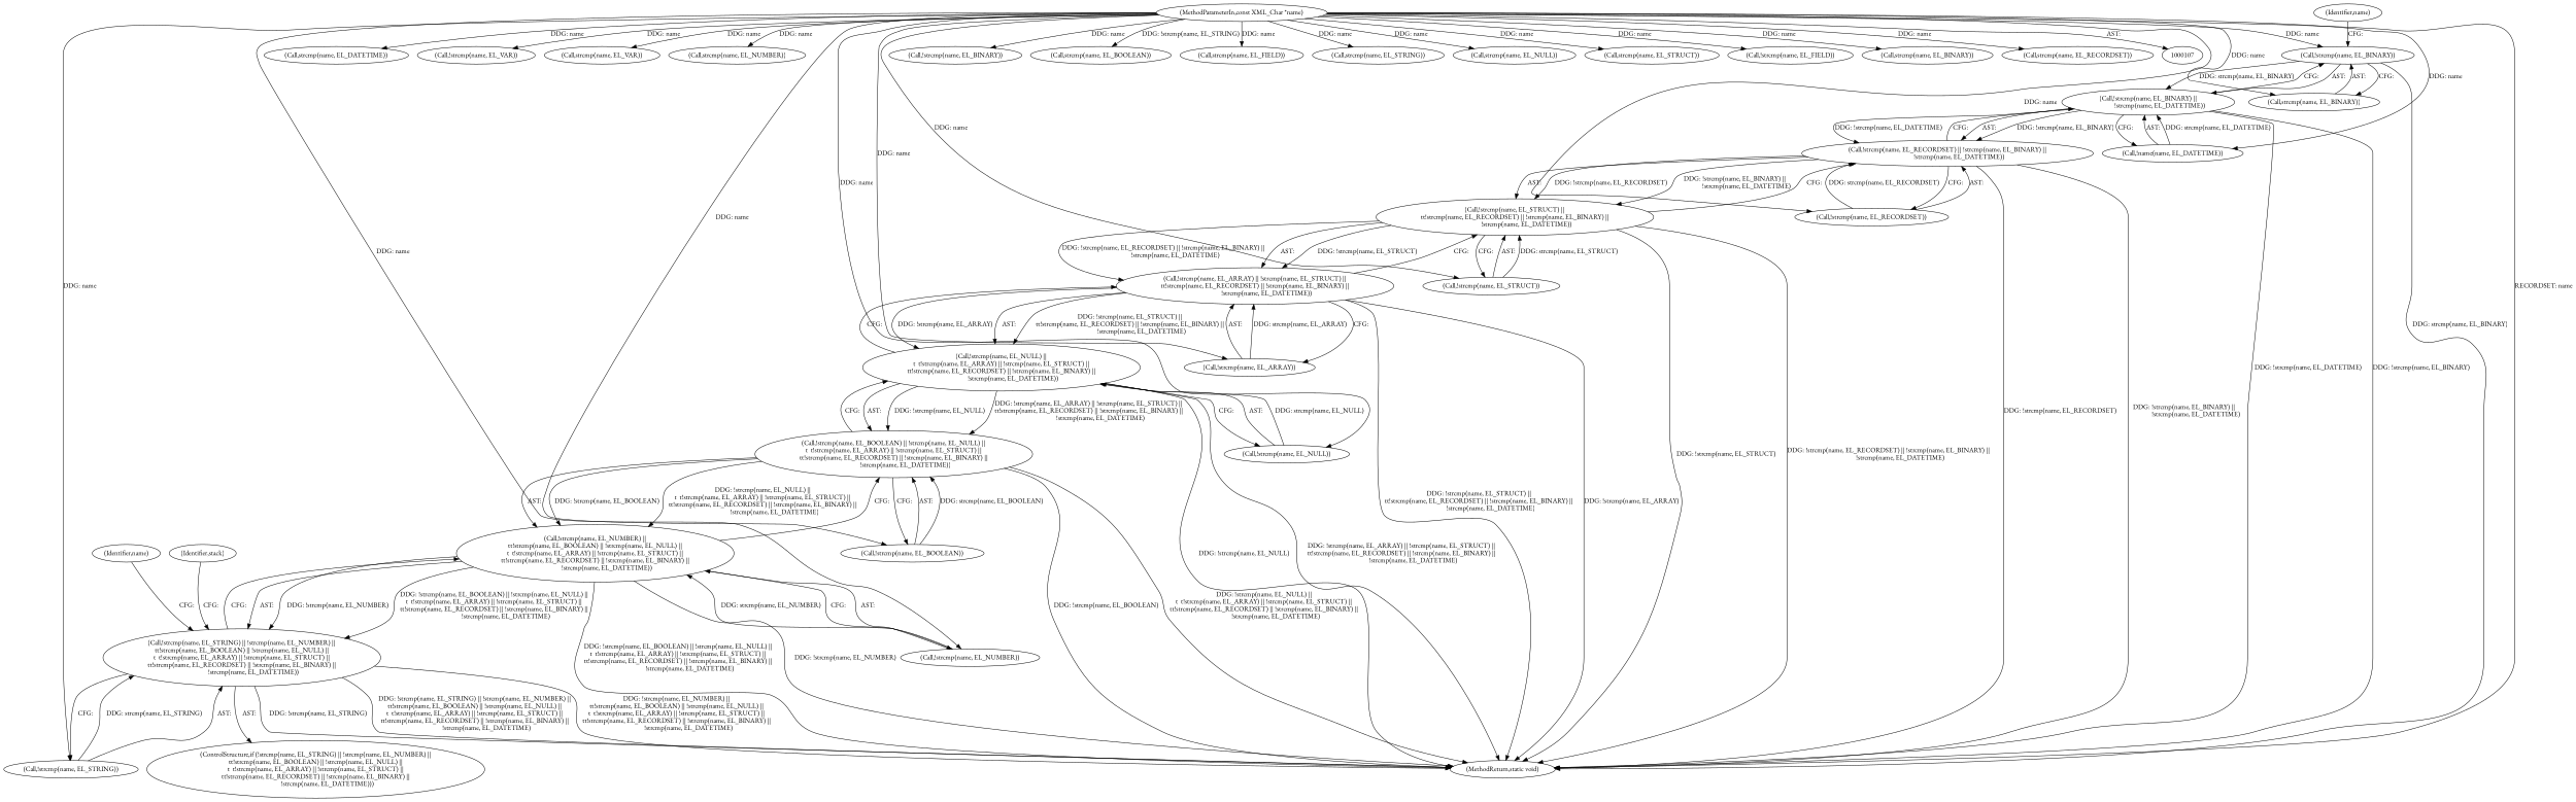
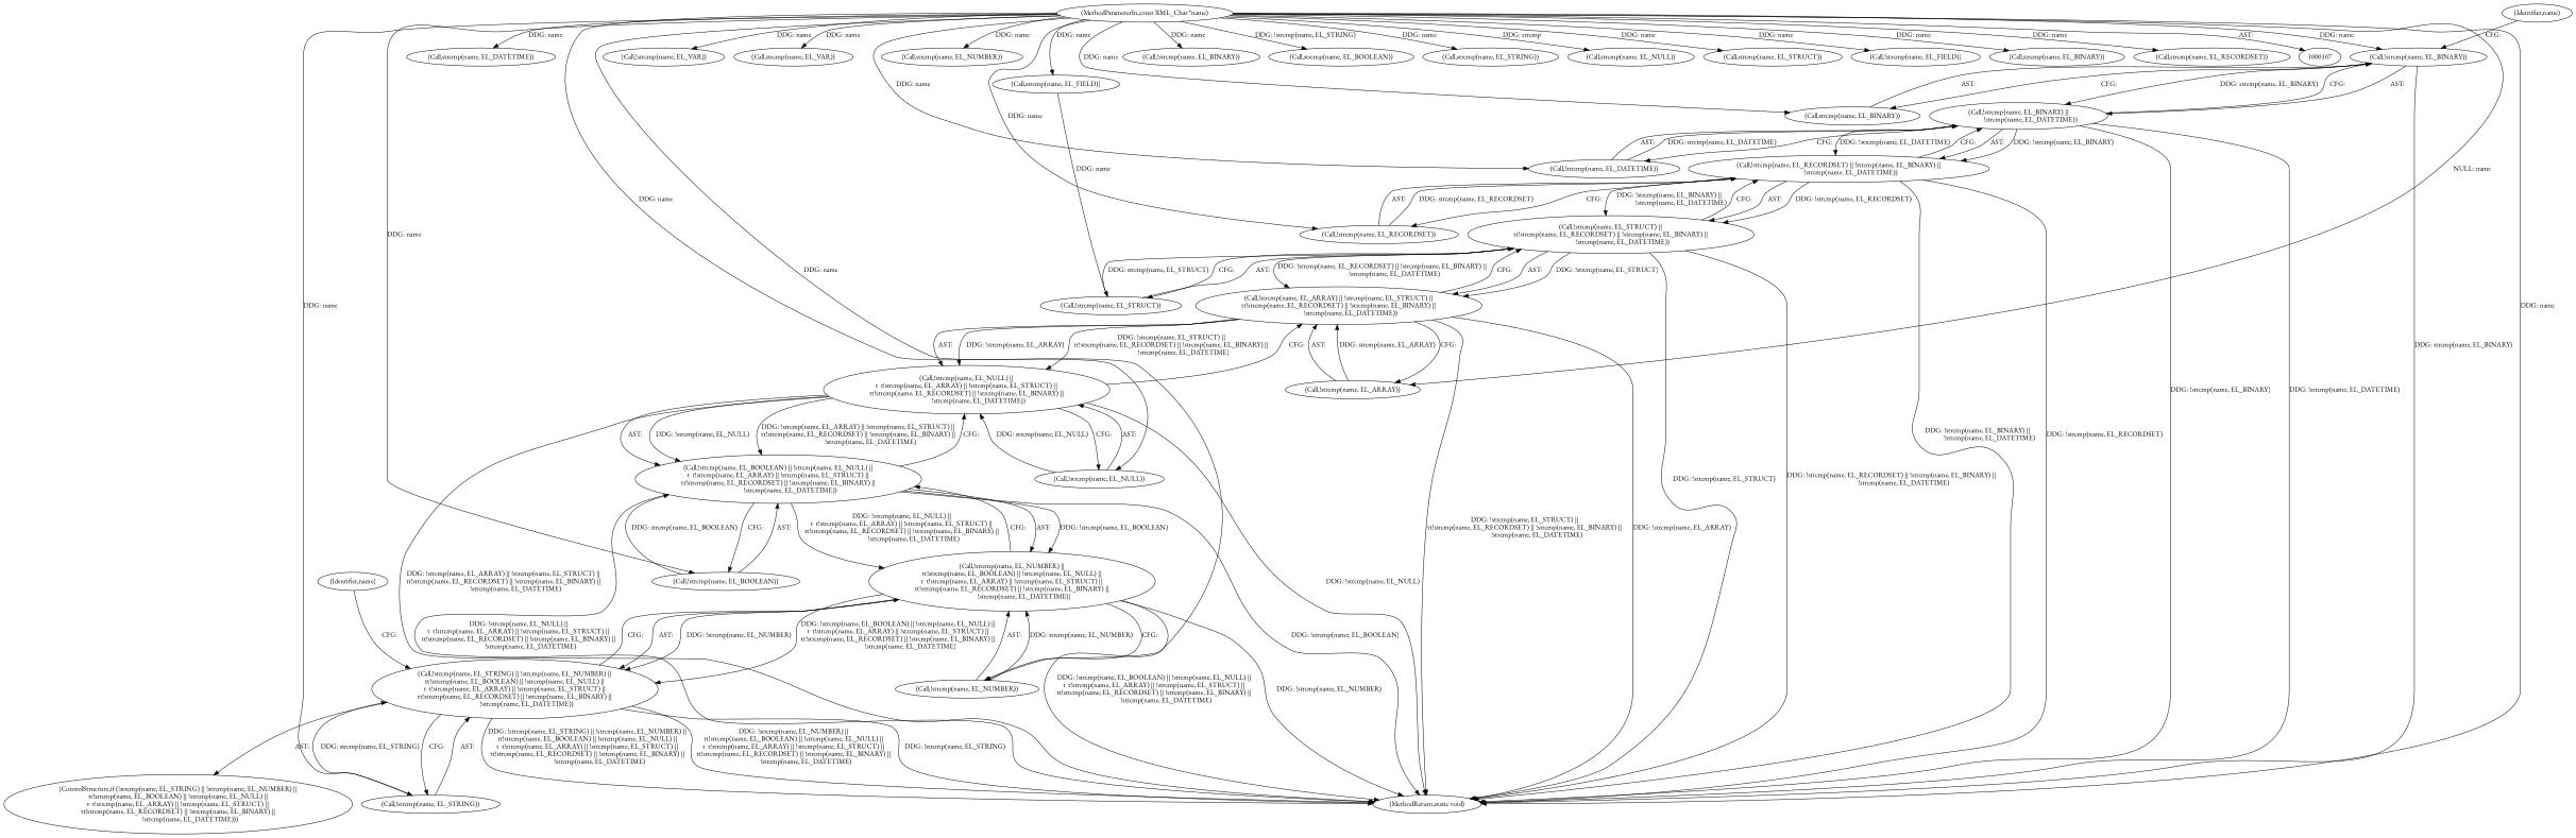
  digraph {
    fontname="EB Garamond"
    node [fontname="EB Garamond"]
    edge [fontname="EB Garamond"]
    n1 [label="(Call,!strcmp(name, EL_BINARY))"]
    n2 [label="(Call,!strcmp(name, EL_BINARY) ||\n                !strcmp(name, EL_DATETIME))"]
    n3 [label="(MethodReturn,static void)"]
    n4 [label="(Call,strcmp(name, EL_BINARY))"]
-   n5 [label="(Call,!name(name, EL_DATETIME))"]
+   n5 [label="(Call,!strcmp(name, EL_DATETIME))"]
    n6 [label="(Call,!strcmp(name, EL_RECORDSET) || !strcmp(name, EL_BINARY) ||\n                !strcmp(name, EL_DATETIME))"]
    n7 [label="(MethodParameterIn,const XML_Char *name)"]
    n8 [label="(Call,strcmp(name, EL_DATETIME))"]
    n9 [label="(Call,!strcmp(name, EL_VAR))"]
    n10 [label="(Call,strcmp(name, EL_VAR))"]
    n11 [label="(Call,strcmp(name, EL_NUMBER))"]
    n12 [label="(Call,!strcmp(name, EL_STRUCT))"]
    n13 [label="(Call,!strcmp(name, EL_NUMBER))"]
    n14 [label="(Call,!strcmp(name, EL_BINARY))"]
    n15 [label="(Call,strcmp(name, EL_BOOLEAN))"]
    n16 [label="(Call,!strcmp(name, EL_RECORDSET))"]
    n17 [label="(Call,strcmp(name, EL_FIELD))"]
    n18 [label="(Call,!strcmp(name, EL_NULL))"]
    n19 [label="(Call,strcmp(name, EL_STRING))"]
    n20 [label="(Call,strcmp(name, EL_NULL))"]
    n21 [label="(Call,strcmp(name, EL_STRUCT))"]
    n22 [label="(Call,!strcmp(name, EL_STRING))"]
    n23 [label="(Call,!strcmp(name, EL_FIELD))"]
    n24 [label="(Call,!strcmp(name, EL_ARRAY))"]
    n25 [label="(Call,strcmp(name, EL_BINARY))"]
    n26 [label="(Call,strcmp(name, EL_RECORDSET))"]
    n27 [label="(Call,!strcmp(name, EL_BOOLEAN))"]
    1000107
    n29 [label="(Call,!strcmp(name, EL_STRUCT) ||\n\t\t!strcmp(name, EL_RECORDSET) || !strcmp(name, EL_BINARY) ||\n                !strcmp(name, EL_DATETIME))"]
    n30 [label="(Call,!strcmp(name, EL_NUMBER) ||\n\t\t!strcmp(name, EL_BOOLEAN) || !strcmp(name, EL_NULL) ||\n\t  \t!strcmp(name, EL_ARRAY) || !strcmp(name, EL_STRUCT) ||\n\t\t!strcmp(name, EL_RECORDSET) || !strcmp(name, EL_BINARY) ||\n                !strcmp(name, EL_DATETIME))"]
    n31 [label="(Call,!strcmp(name, EL_NULL) ||\n\t  \t!strcmp(name, EL_ARRAY) || !strcmp(name, EL_STRUCT) ||\n\t\t!strcmp(name, EL_RECORDSET) || !strcmp(name, EL_BINARY) ||\n                !strcmp(name, EL_DATETIME))"]
    n32 [label="(Call,!strcmp(name, EL_STRING) || !strcmp(name, EL_NUMBER) ||\n\t\t!strcmp(name, EL_BOOLEAN) || !strcmp(name, EL_NULL) ||\n\t  \t!strcmp(name, EL_ARRAY) || !strcmp(name, EL_STRUCT) ||\n\t\t!strcmp(name, EL_RECORDSET) || !strcmp(name, EL_BINARY) ||\n                !strcmp(name, EL_DATETIME))"]
    n33 [label="(Call,!strcmp(name, EL_ARRAY) || !strcmp(name, EL_STRUCT) ||\n\t\t!strcmp(name, EL_RECORDSET) || !strcmp(name, EL_BINARY) ||\n                !strcmp(name, EL_DATETIME))"]
    n34 [label="(Call,!strcmp(name, EL_BOOLEAN) || !strcmp(name, EL_NULL) ||\n\t  \t!strcmp(name, EL_ARRAY) || !strcmp(name, EL_STRUCT) ||\n\t\t!strcmp(name, EL_RECORDSET) || !strcmp(name, EL_BINARY) ||\n                !strcmp(name, EL_DATETIME))"]
    n35 [label="(ControlStructure,if (!strcmp(name, EL_STRING) || !strcmp(name, EL_NUMBER) ||\n\t\t!strcmp(name, EL_BOOLEAN) || !strcmp(name, EL_NULL) ||\n\t  \t!strcmp(name, EL_ARRAY) || !strcmp(name, EL_STRUCT) ||\n\t\t!strcmp(name, EL_RECORDSET) || !strcmp(name, EL_BINARY) ||\n                !strcmp(name, EL_DATETIME)))"]
    n36 [label="(Identifier,name)"]
    n37 [label="(Identifier,name)"]
-   n38 [label="(Identifier,stack)"]
    n1 -> n2 [label="AST: "]
    n1 -> n2 [label="DDG: strcmp(name, EL_BINARY)"]
    n1 -> n3 [label="DDG: strcmp(name, EL_BINARY)"]
    n1 -> n4 [label="CFG: "]
    n2 -> n1 [label="CFG: "]
    n2 -> n3 [label="DDG: !strcmp(name, EL_BINARY)"]
    n2 -> n3 [label="DDG: !strcmp(name, EL_DATETIME)"]
    n2 -> n5 [label="CFG: "]
    n2 -> n6 [label="AST: "]
    n2 -> n6 [label="DDG: !strcmp(name, EL_BINARY)"]
    n2 -> n6 [label="DDG: !strcmp(name, EL_DATETIME)"]
    n4 -> n1 [label="AST: "]
    n5 -> n2 [label="AST: "]
    n5 -> n2 [label="DDG: strcmp(name, EL_DATETIME)"]
    n6 -> n2 [label="CFG: "]
    n6 -> n3 [label="DDG: !strcmp(name, EL_BINARY) ||\n                !strcmp(name, EL_DATETIME)"]
    n6 -> n3 [label="DDG: !strcmp(name, EL_RECORDSET)"]
    n6 -> n16 [label="CFG: "]
    n6 -> n29 [label="AST: "]
    n6 -> n29 [label="DDG: !strcmp(name, EL_RECORDSET)"]
    n6 -> n29 [label="DDG: !strcmp(name, EL_BINARY) ||\n                !strcmp(name, EL_DATETIME)"]
    n7 -> n1 [label="DDG: name"]
-   n7 -> n3 [label="RECORDSET: name"]
+   n7 -> n3 [label="DDG: name"]
    n7 -> n4 [label="DDG: name"]
    n7 -> n5 [label="DDG: name"]
    n7 -> n8 [label="DDG: name"]
    n7 -> n9 [label="DDG: name"]
    n7 -> n10 [label="DDG: name"]
    n7 -> n11 [label="DDG: name"]
-   n7 -> n12 [label="DDG: name"]
+   n17 -> n12 [label="DDG: name"]
    n7 -> n13 [label="DDG: name"]
    n7 -> n14 [label="DDG: name"]
    n7 -> n15 [label="DDG: !strcmp(name, EL_STRING)"]
    n7 -> n16 [label="DDG: name"]
    n7 -> n17 [label="DDG: name"]
    n7 -> n18 [label="DDG: name"]
    n7 -> n19 [label="DDG: name"]
-   n7 -> n20 [label="DDG: name"]
+   n7 -> n20 [label="DDG: strcmp"]
    n7 -> n21 [label="DDG: name"]
    n7 -> n22 [label="DDG: name"]
    n7 -> n23 [label="DDG: name"]
-   n7 -> n24 [label="DDG: name"]
+   n7 -> n24 [label="NULL: name"]
    n7 -> n25 [label="DDG: name"]
    n7 -> n26 [label="DDG: name"]
    n7 -> n27 [label="DDG: name"]
    n7 -> 1000107 [label="AST: "]
    n12 -> n29 [label="AST: "]
    n12 -> n29 [label="DDG: strcmp(name, EL_STRUCT)"]
    n13 -> n30 [label="AST: "]
    n13 -> n30 [label="DDG: strcmp(name, EL_NUMBER)"]
    n16 -> n6 [label="AST: "]
    n16 -> n6 [label="DDG: strcmp(name, EL_RECORDSET)"]
    n18 -> n31 [label="AST: "]
    n18 -> n31 [label="DDG: strcmp(name, EL_NULL)"]
    n22 -> n32 [label="AST: "]
    n22 -> n32 [label="DDG: strcmp(name, EL_STRING)"]
    n24 -> n33 [label="AST: "]
    n24 -> n33 [label="DDG: strcmp(name, EL_ARRAY)"]
    n27 -> n34 [label="AST: "]
    n27 -> n34 [label="DDG: strcmp(name, EL_BOOLEAN)"]
    n29 -> n3 [label="DDG: !strcmp(name, EL_STRUCT)"]
    n29 -> n3 [label="DDG: !strcmp(name, EL_RECORDSET) || !strcmp(name, EL_BINARY) ||\n                !strcmp(name, EL_DATETIME)"]
    n29 -> n6 [label="CFG: "]
    n29 -> n12 [label="CFG: "]
    n29 -> n33 [label="AST: "]
    n29 -> n33 [label="DDG: !strcmp(name, EL_STRUCT)"]
    n29 -> n33 [label="DDG: !strcmp(name, EL_RECORDSET) || !strcmp(name, EL_BINARY) ||\n                !strcmp(name, EL_DATETIME)"]
    n30 -> n3 [label="DDG: !strcmp(name, EL_NUMBER)"]
    n30 -> n3 [label="DDG: !strcmp(name, EL_BOOLEAN) || !strcmp(name, EL_NULL) ||\n\t  \t!strcmp(name, EL_ARRAY) || !strcmp(name, EL_STRUCT) ||\n\t\t!strcmp(name, EL_RECORDSET) || !strcmp(name, EL_BINARY) ||\n                !strcmp(name, EL_DATETIME)"]
    n30 -> n13 [label="CFG: "]
    n30 -> n32 [label="AST: "]
    n30 -> n32 [label="DDG: !strcmp(name, EL_NUMBER)"]
    n30 -> n32 [label="DDG: !strcmp(name, EL_BOOLEAN) || !strcmp(name, EL_NULL) ||\n\t  \t!strcmp(name, EL_ARRAY) || !strcmp(name, EL_STRUCT) ||\n\t\t!strcmp(name, EL_RECORDSET) || !strcmp(name, EL_BINARY) ||\n                !strcmp(name, EL_DATETIME)"]
    n30 -> n34 [label="CFG: "]
    n31 -> n3 [label="DDG: !strcmp(name, EL_NULL)"]
    n31 -> n3 [label="DDG: !strcmp(name, EL_ARRAY) || !strcmp(name, EL_STRUCT) ||\n\t\t!strcmp(name, EL_RECORDSET) || !strcmp(name, EL_BINARY) ||\n                !strcmp(name, EL_DATETIME)"]
    n31 -> n18 [label="CFG: "]
    n31 -> n33 [label="CFG: "]
    n31 -> n34 [label="AST: "]
    n31 -> n34 [label="DDG: !strcmp(name, EL_NULL)"]
    n31 -> n34 [label="DDG: !strcmp(name, EL_ARRAY) || !strcmp(name, EL_STRUCT) ||\n\t\t!strcmp(name, EL_RECORDSET) || !strcmp(name, EL_BINARY) ||\n                !strcmp(name, EL_DATETIME)"]
    n32 -> n3 [label="DDG: !strcmp(name, EL_STRING)"]
    n32 -> n3 [label="DDG: !strcmp(name, EL_STRING) || !strcmp(name, EL_NUMBER) ||\n\t\t!strcmp(name, EL_BOOLEAN) || !strcmp(name, EL_NULL) ||\n\t  \t!strcmp(name, EL_ARRAY) || !strcmp(name, EL_STRUCT) ||\n\t\t!strcmp(name, EL_RECORDSET) || !strcmp(name, EL_BINARY) ||\n                !strcmp(name, EL_DATETIME)"]
    n32 -> n3 [label="DDG: !strcmp(name, EL_NUMBER) ||\n\t\t!strcmp(name, EL_BOOLEAN) || !strcmp(name, EL_NULL) ||\n\t  \t!strcmp(name, EL_ARRAY) || !strcmp(name, EL_STRUCT) ||\n\t\t!strcmp(name, EL_RECORDSET) || !strcmp(name, EL_BINARY) ||\n                !strcmp(name, EL_DATETIME)"]
    n32 -> n22 [label="CFG: "]
    n32 -> n30 [label="CFG: "]
    n32 -> n35 [label="AST: "]
    n33 -> n3 [label="DDG: !strcmp(name, EL_STRUCT) ||\n\t\t!strcmp(name, EL_RECORDSET) || !strcmp(name, EL_BINARY) ||\n                !strcmp(name, EL_DATETIME)"]
    n33 -> n3 [label="DDG: !strcmp(name, EL_ARRAY)"]
    n33 -> n24 [label="CFG: "]
    n33 -> n29 [label="CFG: "]
    n33 -> n31 [label="AST: "]
    n33 -> n31 [label="DDG: !strcmp(name, EL_ARRAY)"]
    n33 -> n31 [label="DDG: !strcmp(name, EL_STRUCT) ||\n\t\t!strcmp(name, EL_RECORDSET) || !strcmp(name, EL_BINARY) ||\n                !strcmp(name, EL_DATETIME)"]
    n34 -> n3 [label="DDG: !strcmp(name, EL_BOOLEAN)"]
    n34 -> n3 [label="DDG: !strcmp(name, EL_NULL) ||\n\t  \t!strcmp(name, EL_ARRAY) || !strcmp(name, EL_STRUCT) ||\n\t\t!strcmp(name, EL_RECORDSET) || !strcmp(name, EL_BINARY) ||\n                !strcmp(name, EL_DATETIME)"]
    n34 -> n27 [label="CFG: "]
    n34 -> n30 [label="AST: "]
    n34 -> n30 [label="DDG: !strcmp(name, EL_BOOLEAN)"]
    n34 -> n30 [label="DDG: !strcmp(name, EL_NULL) ||\n\t  \t!strcmp(name, EL_ARRAY) || !strcmp(name, EL_STRUCT) ||\n\t\t!strcmp(name, EL_RECORDSET) || !strcmp(name, EL_BINARY) ||\n                !strcmp(name, EL_DATETIME)"]
    n34 -> n31 [label="CFG: "]
    n36 -> n32 [label="CFG: "]
    n37 -> n1 [label="CFG: "]
-   n38 -> n32 [label="CFG: "]
  }
